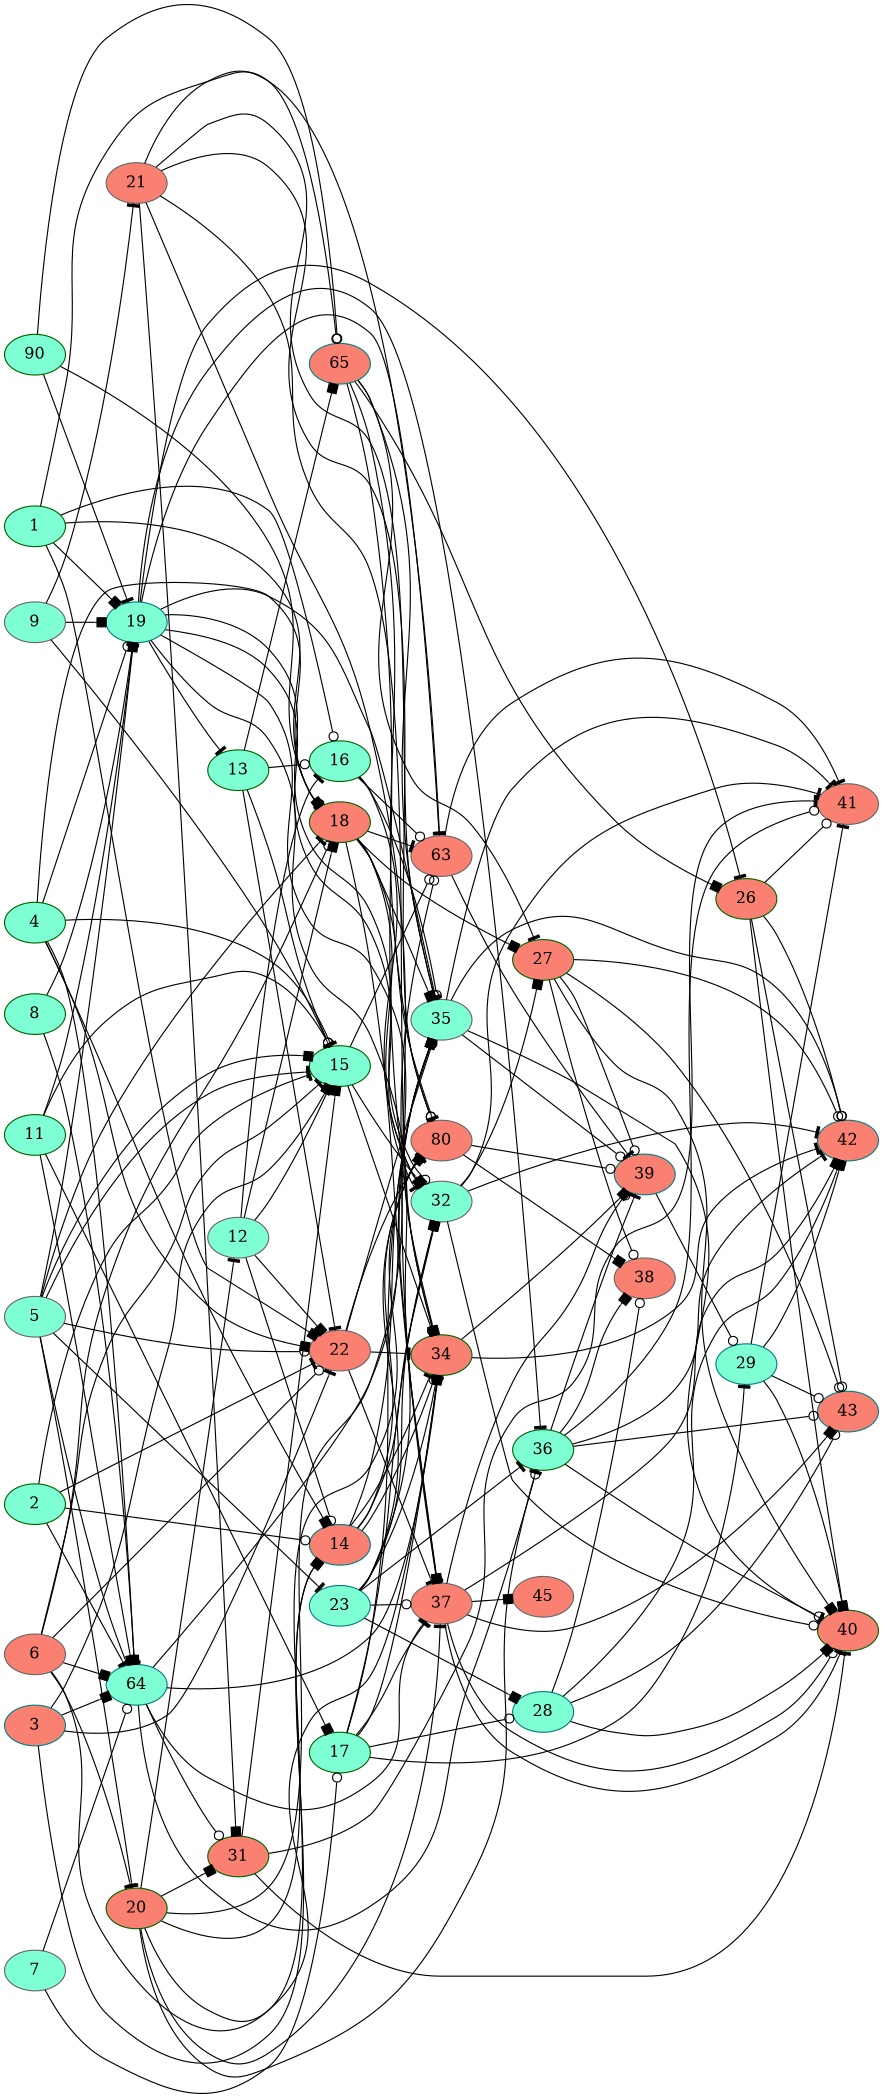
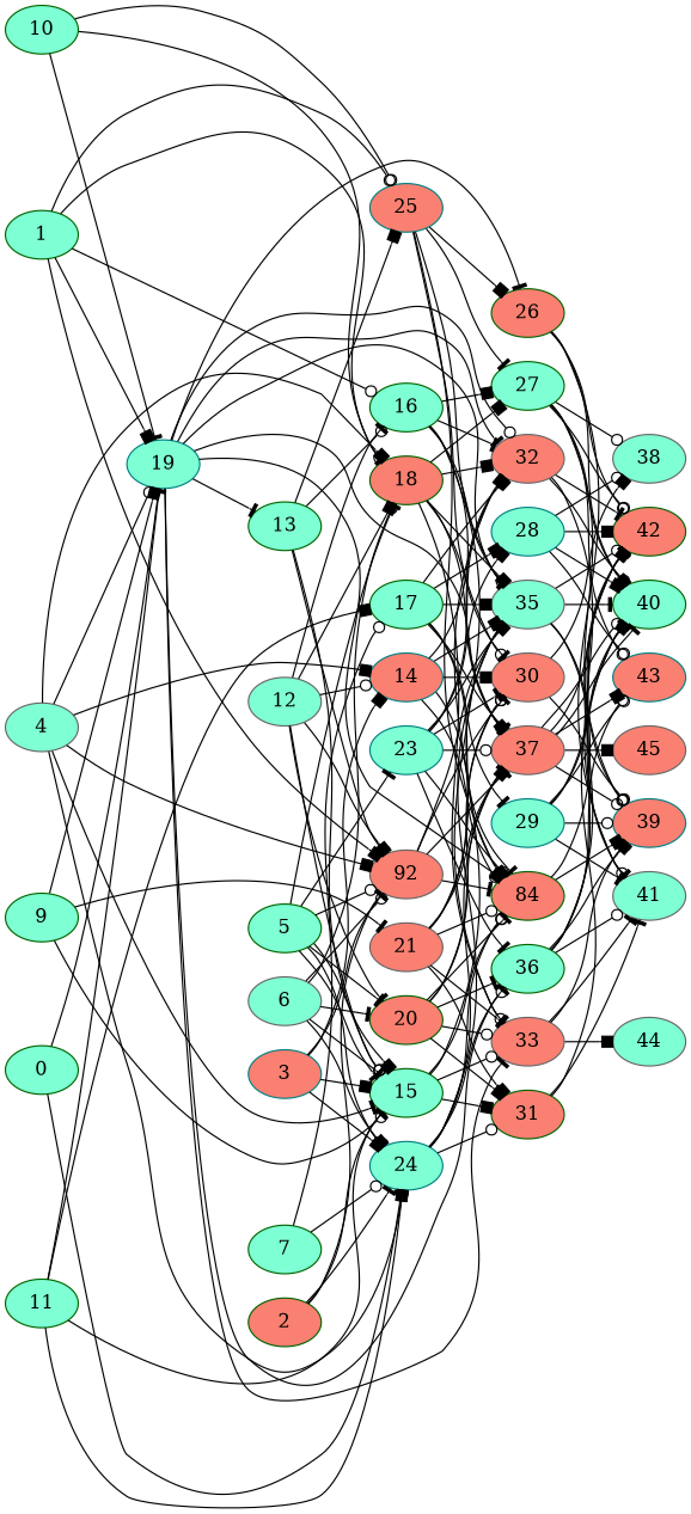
  digraph {
    rankdir=LR
    node [alpha=0.16 color=darkgreen fillcolor=aquamarine style=filled]
    edge [arrowhead=tee]
    1 [alpha=0.06 expect_size=38062080]
    16 [alpha=0.11 expect_size=50871296]
    18 [alpha=0.20 expect_size=10545152 fillcolor=salmon]
    19 [alpha=0.14 color=teal expect_size=50792448]
-   22 [alpha=0.08 color=gray40 expect_size=37061632 fillcolor=salmon]
-   25 [alpha=0.13 color=teal expect_size=33419264 fillcolor=salmon label=65]
-   32 [alpha=0.06 color=gray40 expect_size=7572480]
+   22 [alpha=0.08 color=gray40 expect_size=37061632 fillcolor=salmon label=92]
+   25 [alpha=0.13 color=teal expect_size=33419264 fillcolor=salmon]
+   32 [alpha=0.06 color=gray40 expect_size=7572480 fillcolor=salmon]
    35 [color=gray40 expect_size=26353664]
-   33 [alpha=0.09 color=gray40 expect_size=27028480 fillcolor=salmon label=63]
-   27 [alpha=0.17 expect_size=50746368 fillcolor=salmon]
+   33 [alpha=0.09 color=gray40 expect_size=27028480 fillcolor=salmon]
+   27 [alpha=0.17 expect_size=50746368]
    37 [alpha=0.09 color=gray40 expect_size=20562944 fillcolor=salmon]
-   30 [alpha=0.07 color=gray40 expect_size=31622144 fillcolor=salmon label=80]
-   34 [alpha=0.08 expect_size=18080768 fillcolor=salmon]
+   30 [alpha=0.07 color=gray40 expect_size=31622144 fillcolor=salmon]
+   34 [alpha=0.08 expect_size=18080768 fillcolor=salmon label=84]
    26 [alpha=0.05 expect_size=24970240 fillcolor=salmon]
    36 [alpha=0.03 expect_size=9464832]
    13 [expect_size=27550720]
-   40 [alpha=0.01 expect_size=51756032 fillcolor=salmon]
-   41 [alpha=0.15 color=gray40 expect_size=20392960 fillcolor=salmon]
-   42 [alpha=0.02 color=teal expect_size=51115008 fillcolor=salmon]
+   40 [alpha=0.01 expect_size=51756032]
+   41 [alpha=0.15 color=gray40 expect_size=20392960]
+   42 [alpha=0.02 expect_size=51115008 fillcolor=salmon]
    39 [alpha=0.06 color=teal expect_size=48445440 fillcolor=salmon]
-   38 [alpha=0.18 color=gray40 expect_size=13833216 fillcolor=salmon]
+   44 [alpha=0.09 color=gray40 expect_size=41249792]
+   38 [alpha=0.18 color=gray40 expect_size=13833216]
    43 [alpha=0.15 color=teal expect_size=19173376 fillcolor=salmon]
    45 [alpha=0.15 color=gray40 expect_size=13350912 fillcolor=salmon]
-   2 [alpha=0.02 expect_size=48339968]
+   2 [alpha=0.02 expect_size=48339968 fillcolor=salmon]
    14 [alpha=0.10 color=teal expect_size=42807296 fillcolor=salmon]
    15 [expect_size=26168320]
-   24 [alpha=0.04 color=teal expect_size=8884224 label=64]
+   24 [alpha=0.04 color=teal expect_size=8884224]
    31 [alpha=0.13 expect_size=7740416 fillcolor=salmon]
    3 [alpha=0.06 color=teal expect_size=51585024 fillcolor=salmon]
-   4 [alpha=0.13 expect_size=50867200]
-   5 [alpha=0.10 color=gray40 expect_size=10046464]
+   4 [alpha=0.13 color=gray40 expect_size=50867200]
+   5 [alpha=0.10 expect_size=10046464]
    20 [alpha=0.10 expect_size=23750656 fillcolor=salmon]
    23 [color=teal expect_size=18670592]
    28 [alpha=0.15 color=teal expect_size=46795776]
-   6 [alpha=0.20 color=gray40 expect_size=11204608 fillcolor=salmon]
-   7 [alpha=0.03 color=gray40 expect_size=6612992]
+   6 [alpha=0.20 color=gray40 expect_size=11204608]
+   7 [alpha=0.03 expect_size=6612992]
    17 [alpha=0.18 expect_size=50663424]
    29 [alpha=0.01 color=teal expect_size=46397440]
-   8 [alpha=0.17 expect_size=17227776]
-   9 [alpha=0.09 color=gray40 expect_size=26970112]
+   8 [alpha=0.17 expect_size=17227776 label=0]
+   9 [alpha=0.09 expect_size=26970112]
    21 [alpha=0.20 color=gray40 expect_size=47588352 fillcolor=salmon]
-   10 [alpha=0.10 expect_size=49054720 label=90]
+   10 [alpha=0.10 expect_size=49054720]
    11 [expect_size=7631872]
    12 [alpha=0.12 color=gray40 expect_size=22051840]
    1 -> 16 [arrowhead=odot]
    1 -> 18 [arrowhead=odot]
    1 -> 19 [arrowhead=box]
    1 -> 22 [arrowhead=box]
    1 -> 25 [arrowhead=odot]
    16 -> 32
    16 -> 35 [arrowhead=odot]
    16 -> 33 [arrowhead=odot]
-   32 -> 27 [arrowhead=box]
+   16 -> 27 [arrowhead=box]
+   16 -> 37 [arrowhead=odot]
    18 -> 32 [arrowhead=box]
    18 -> 35 [arrowhead=box]
    18 -> 33
    18 -> 27 [arrowhead=box]
    18 -> 37
    18 -> 30
    19 -> 32
    19 -> 32 [arrowhead=odot]
    19 -> 35
    19 -> 33
    19 -> 37 [arrowhead=box]
    19 -> 34 [arrowhead=box]
    19 -> 26
    19 -> 36
    19 -> 13
    22 -> 35 [arrowhead=odot]
    22 -> 37
    22 -> 30
    22 -> 34
    25 -> 35
    25 -> 27
    25 -> 30 [arrowhead=odot]
    25 -> 34 [arrowhead=box]
    25 -> 26 [arrowhead=box]
    32 -> 40 [arrowhead=odot]
    32 -> 41
    32 -> 42
    35 -> 40
    35 -> 41
    35 -> 42 [arrowhead=odot]
    35 -> 39 [arrowhead=odot]
    33 -> 41
    33 -> 39
+   33 -> 44 [arrowhead=box]
    27 -> 40 [arrowhead=box]
    27 -> 42 [arrowhead=odot]
    27 -> 39 [arrowhead=odot]
    27 -> 38 [arrowhead=odot]
    27 -> 43 [arrowhead=odot]
    37 -> 40
    37 -> 40 [arrowhead=odot]
    37 -> 42 [arrowhead=box]
    37 -> 39 [arrowhead=odot]
    37 -> 43 [arrowhead=box]
    37 -> 45 [arrowhead=box]
    30 -> 39 [arrowhead=odot]
    30 -> 38 [arrowhead=box]
    34 -> 42
    34 -> 39 [arrowhead=box]
    26 -> 40 [arrowhead=box]
    26 -> 41 [arrowhead=odot]
    26 -> 42 [arrowhead=odot]
-   26 -> 43 [arrowhead=odot]
    36 -> 40 [arrowhead=odot]
    36 -> 41 [arrowhead=odot]
    36 -> 42
-   36 -> 39
-   36 -> 38 [arrowhead=box]
+   36 -> 39 [arrowhead=box]
    36 -> 43 [arrowhead=odot]
    13 -> 16 [arrowhead=odot]
    13 -> 22
    13 -> 25 [arrowhead=box]
    13 -> 15 [arrowhead=odot]
    2 -> 22
-   2 -> 14 [arrowhead=odot]
    2 -> 15
    2 -> 24
    14 -> 32 [arrowhead=box]
    14 -> 35 [arrowhead=box]
    14 -> 30 [arrowhead=box]
    14 -> 34 [arrowhead=odot]
    14 -> 34
    15 -> 32 [arrowhead=box]
    15 -> 33 [arrowhead=odot]
    15 -> 34 [arrowhead=odot]
-   31 -> 15 [arrowhead=box]
+   15 -> 31 [arrowhead=box]
    24 -> 35 [arrowhead=odot]
    24 -> 37
    24 -> 34 [arrowhead=odot]
    24 -> 36 [arrowhead=odot]
    24 -> 31 [arrowhead=odot]
    31 -> 40
    31 -> 41
    3 -> 22
    3 -> 14 [arrowhead=box]
    3 -> 15 [arrowhead=box]
    3 -> 24 [arrowhead=box]
    4 -> 18 [arrowhead=box]
    4 -> 19 [arrowhead=odot]
    4 -> 22 [arrowhead=box]
    4 -> 14 [arrowhead=box]
    4 -> 15
    4 -> 24 [arrowhead=box]
    5 -> 18
-   5 -> 19 [arrowhead=box]
    5 -> 22 [arrowhead=odot]
    5 -> 15
    5 -> 15 [arrowhead=box]
    5 -> 24
    5 -> 20
    5 -> 23
    20 -> 33 [arrowhead=odot]
    20 -> 37
    20 -> 30 [arrowhead=odot]
    20 -> 34
    20 -> 36
    20 -> 31 [arrowhead=box]
    23 -> 32 [arrowhead=box]
    23 -> 35 [arrowhead=box]
    23 -> 37 [arrowhead=odot]
    23 -> 30
    23 -> 34 [arrowhead=odot]
    23 -> 36
    23 -> 28 [arrowhead=box]
    28 -> 40 [arrowhead=box]
    28 -> 42 [arrowhead=box]
    28 -> 38 [arrowhead=odot]
    28 -> 43 [arrowhead=odot]
    6 -> 18 [arrowhead=odot]
    6 -> 22 [arrowhead=odot]
-   6 -> 14 [arrowhead=box]
    6 -> 15
    6 -> 24 [arrowhead=box]
    6 -> 20
    7 -> 24 [arrowhead=odot]
    7 -> 17 [arrowhead=odot]
    17 -> 32 [arrowhead=box]
    17 -> 35 [arrowhead=box]
    17 -> 37
    17 -> 34 [arrowhead=box]
-   17 -> 28 [arrowhead=odot]
+   17 -> 28 [arrowhead=box]
    17 -> 29
    29 -> 40 [arrowhead=box]
    29 -> 41
    29 -> 42 [arrowhead=box]
-   39 -> 29 [arrowhead=odot]
+   29 -> 39 [arrowhead=odot]
    29 -> 43 [arrowhead=odot]
    8 -> 19
    8 -> 24
    9 -> 19 [arrowhead=box]
    9 -> 15 [arrowhead=odot]
    9 -> 21
    21 -> 35 [arrowhead=odot]
    21 -> 33
    21 -> 37 [arrowhead=box]
    21 -> 30 [arrowhead=odot]
    21 -> 34 [arrowhead=odot]
    21 -> 31 [arrowhead=box]
    10 -> 18
    10 -> 19
    10 -> 25 [arrowhead=odot]
    11 -> 19
    11 -> 15
    11 -> 24 [arrowhead=box]
    11 -> 17 [arrowhead=box]
    12 -> 16
    12 -> 18 [arrowhead=box]
    12 -> 22 [arrowhead=box]
    12 -> 14 [arrowhead=odot]
    12 -> 15 [arrowhead=odot]
-   20 -> 12
+   12 -> 20
  }
